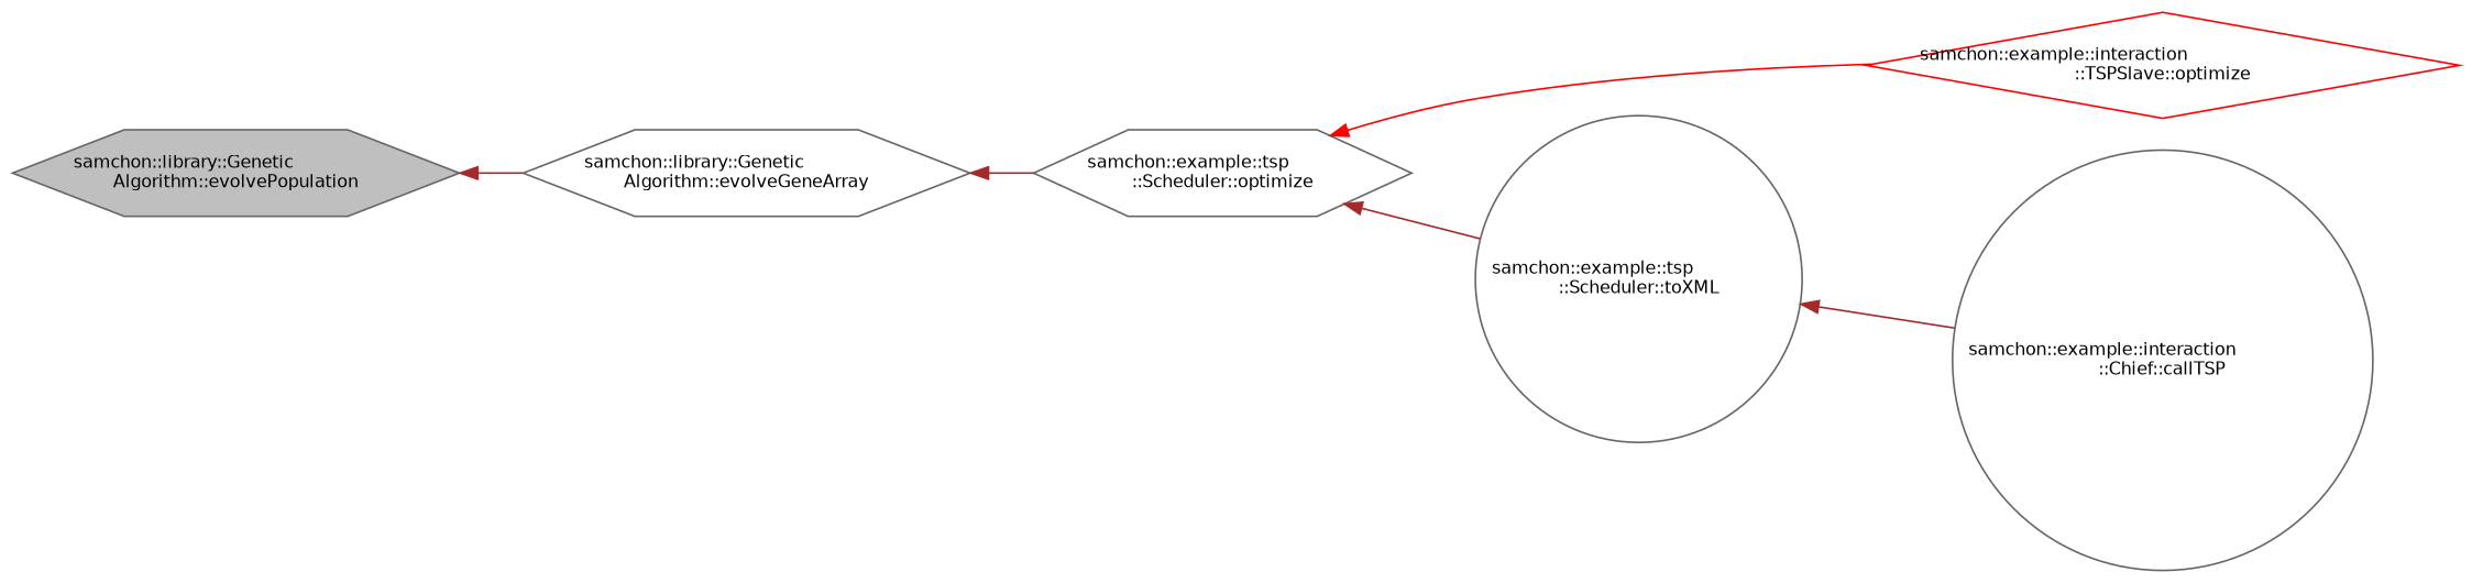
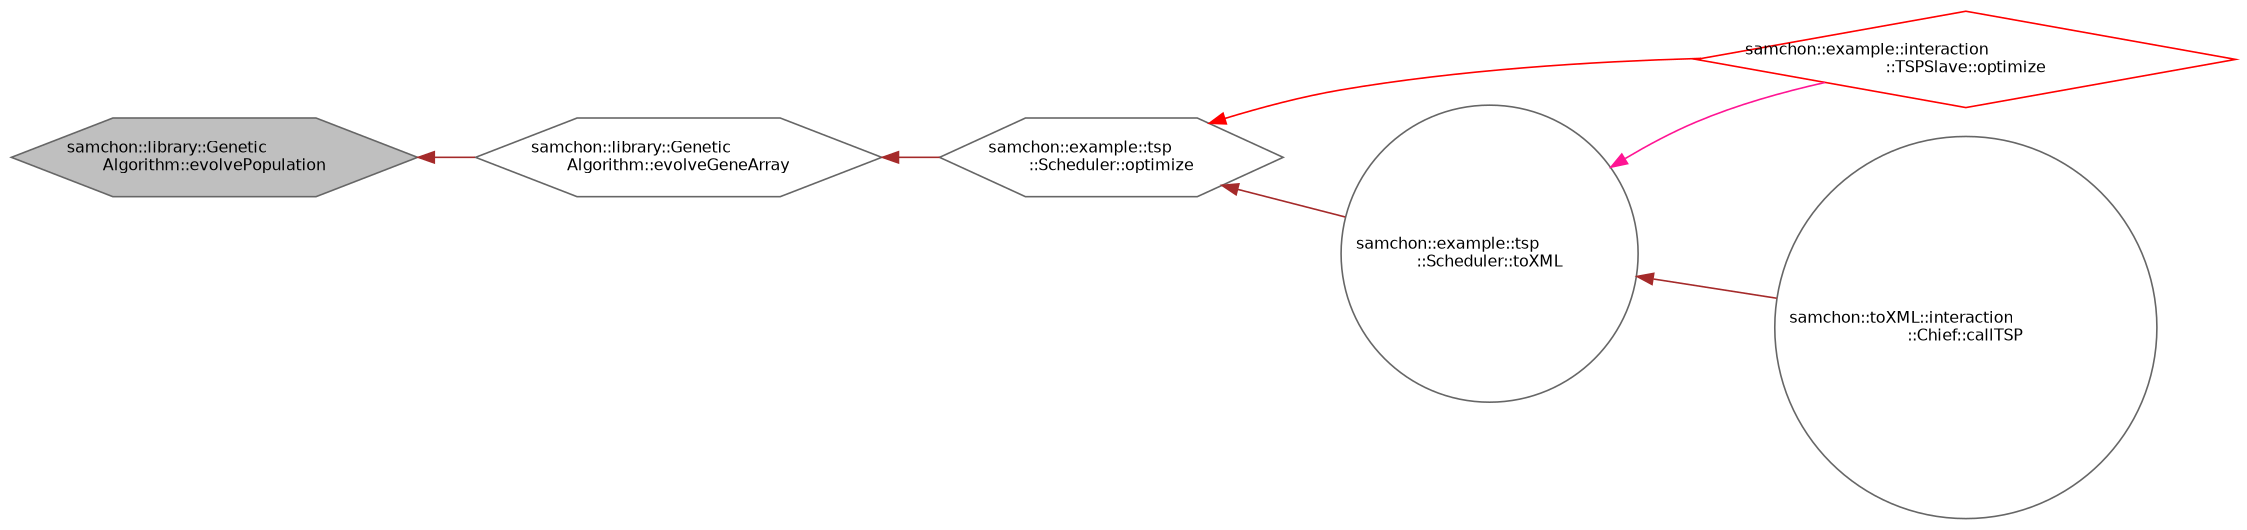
  digraph {
    rankdir=LR
    node [color=gray40 fillcolor=white fontname=Helvetica fontsize=10 shape=hexagon style=filled]
    edge [color=brown dir=back fontname=Helvetica fontsize=10 labelfontname=Helvetica labelfontsize=10 style=solid]
    n1 [fillcolor=grey75 fontcolor=black height=0.2 label="samchon::library::Genetic\lAlgorithm::evolvePopulation" width=0.4]
    n2 [height=0.2 label="samchon::library::Genetic\lAlgorithm::evolveGeneArray" width=0.4]
    n3 [height=0.2 label="samchon::example::tsp\l::Scheduler::optimize" width=0.4]
    n4 [color=red height=0.2 label="samchon::example::interaction\l::TSPSlave::optimize" shape=diamond width=0.4]
    n5 [height=0.2 label="samchon::example::tsp\l::Scheduler::toXML" shape=circle width=0.4]
-   n6 [height=0.2 label="samchon::example::interaction\l::Chief::callTSP" shape=circle width=0.4]
+   n6 [height=0.2 label="samchon::toXML::interaction\l::Chief::callTSP" shape=circle width=0.4]
    n1 -> n2
    n2 -> n3
    n3 -> n4 [color=red]
    n3 -> n5
+   n5 -> n4 [color=deeppink]
    n5 -> n6
  }
